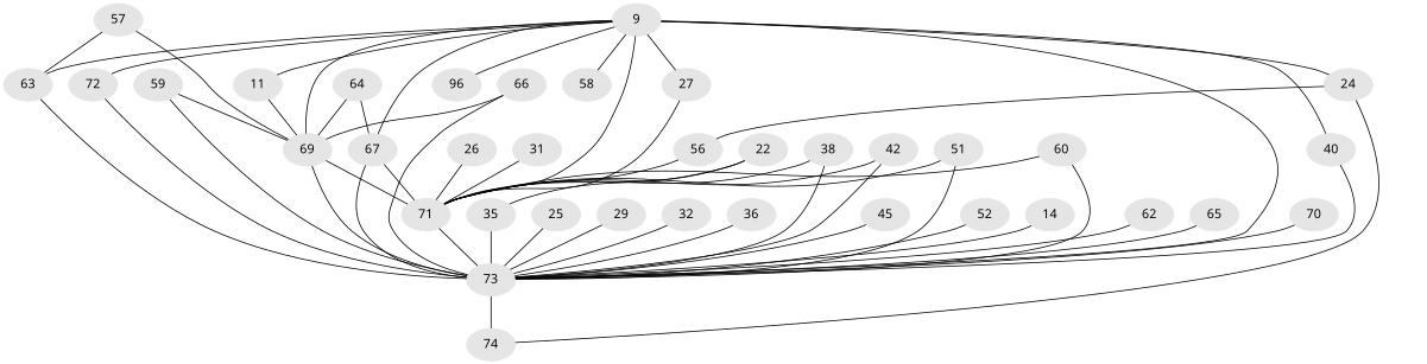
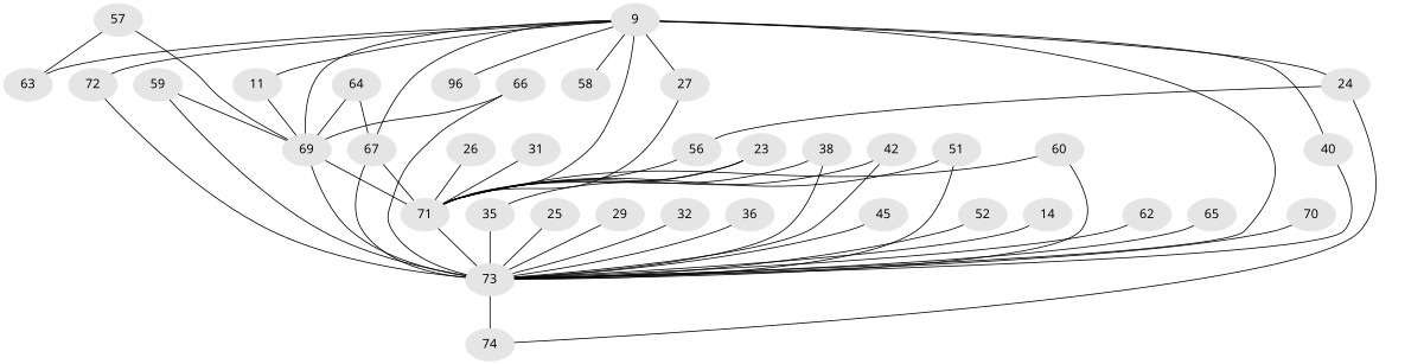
  graph {
    fontname="Noto Sans"
    node [color=gray90 fontname="Noto Sans" style=filled]
    edge [fontname="Noto Sans"]
    9 [super="+5"]
    11
    n3 [label=96]
    24
    27
    40
    58 [super="+14"]
    63 [super="+55"]
    67 [super="+33"]
    69 [super="+49+47+8"]
    71 [super="+61+68"]
    72
    73 [super="+12+41+39+10+7"]
    56 [super="+50"]
    74 [super="+53"]
    35 [super="+18"]
-   22
+   22 [label=23]
    25
    26
    29
    31
    32
    36
    38
    42
    45
    51 [super="+19"]
    52
    n29 [label=14]
    57
    59
    60
    62
    64
    65
    66
    70
    9 -- 11
    9 -- n3 [weight=2]
    9 -- 24
    9 -- 27
    9 -- 40
    9 -- 58
    9 -- 63 [weight=3]
    9 -- 67
    9 -- 69 [weight=5]
    9 -- 71 [weight=4]
    9 -- 72
    9 -- 73 [weight=11]
    11 -- 69
    24 -- 56
    24 -- 74
    27 -- 71
    40 -- 73
-   63 -- 73 [weight=2]
    67 -- 71 [weight=2]
    67 -- 73 [weight=3]
    69 -- 71 [weight=9]
    69 -- 73 [weight=11]
    71 -- 73 [weight=15]
    72 -- 73
    73 -- 74 [weight=2]
    56 -- 71 [weight=4]
    35 -- 73 [weight=3]
    22 -- 71
    22 -- 35
    25 -- 73
    26 -- 71
    29 -- 73 [weight=2]
    31 -- 71 [weight=2]
    32 -- 73
    36 -- 73 [weight=2]
    38 -- 71
    38 -- 73
    42 -- 71
    42 -- 73
    45 -- 73 [weight=2]
    51 -- 71 [weight=2]
    51 -- 73
    52 -- 73 [weight=2]
    n29 -- 73 [weight=2]
    57 -- 63
    57 -- 69
    59 -- 69
    59 -- 73
    60 -- 71
    60 -- 73
    62 -- 73 [weight=2]
    64 -- 67
    64 -- 69
    65 -- 73 [weight=2]
    66 -- 69
    66 -- 73
    70 -- 73 [weight=2]
  }
